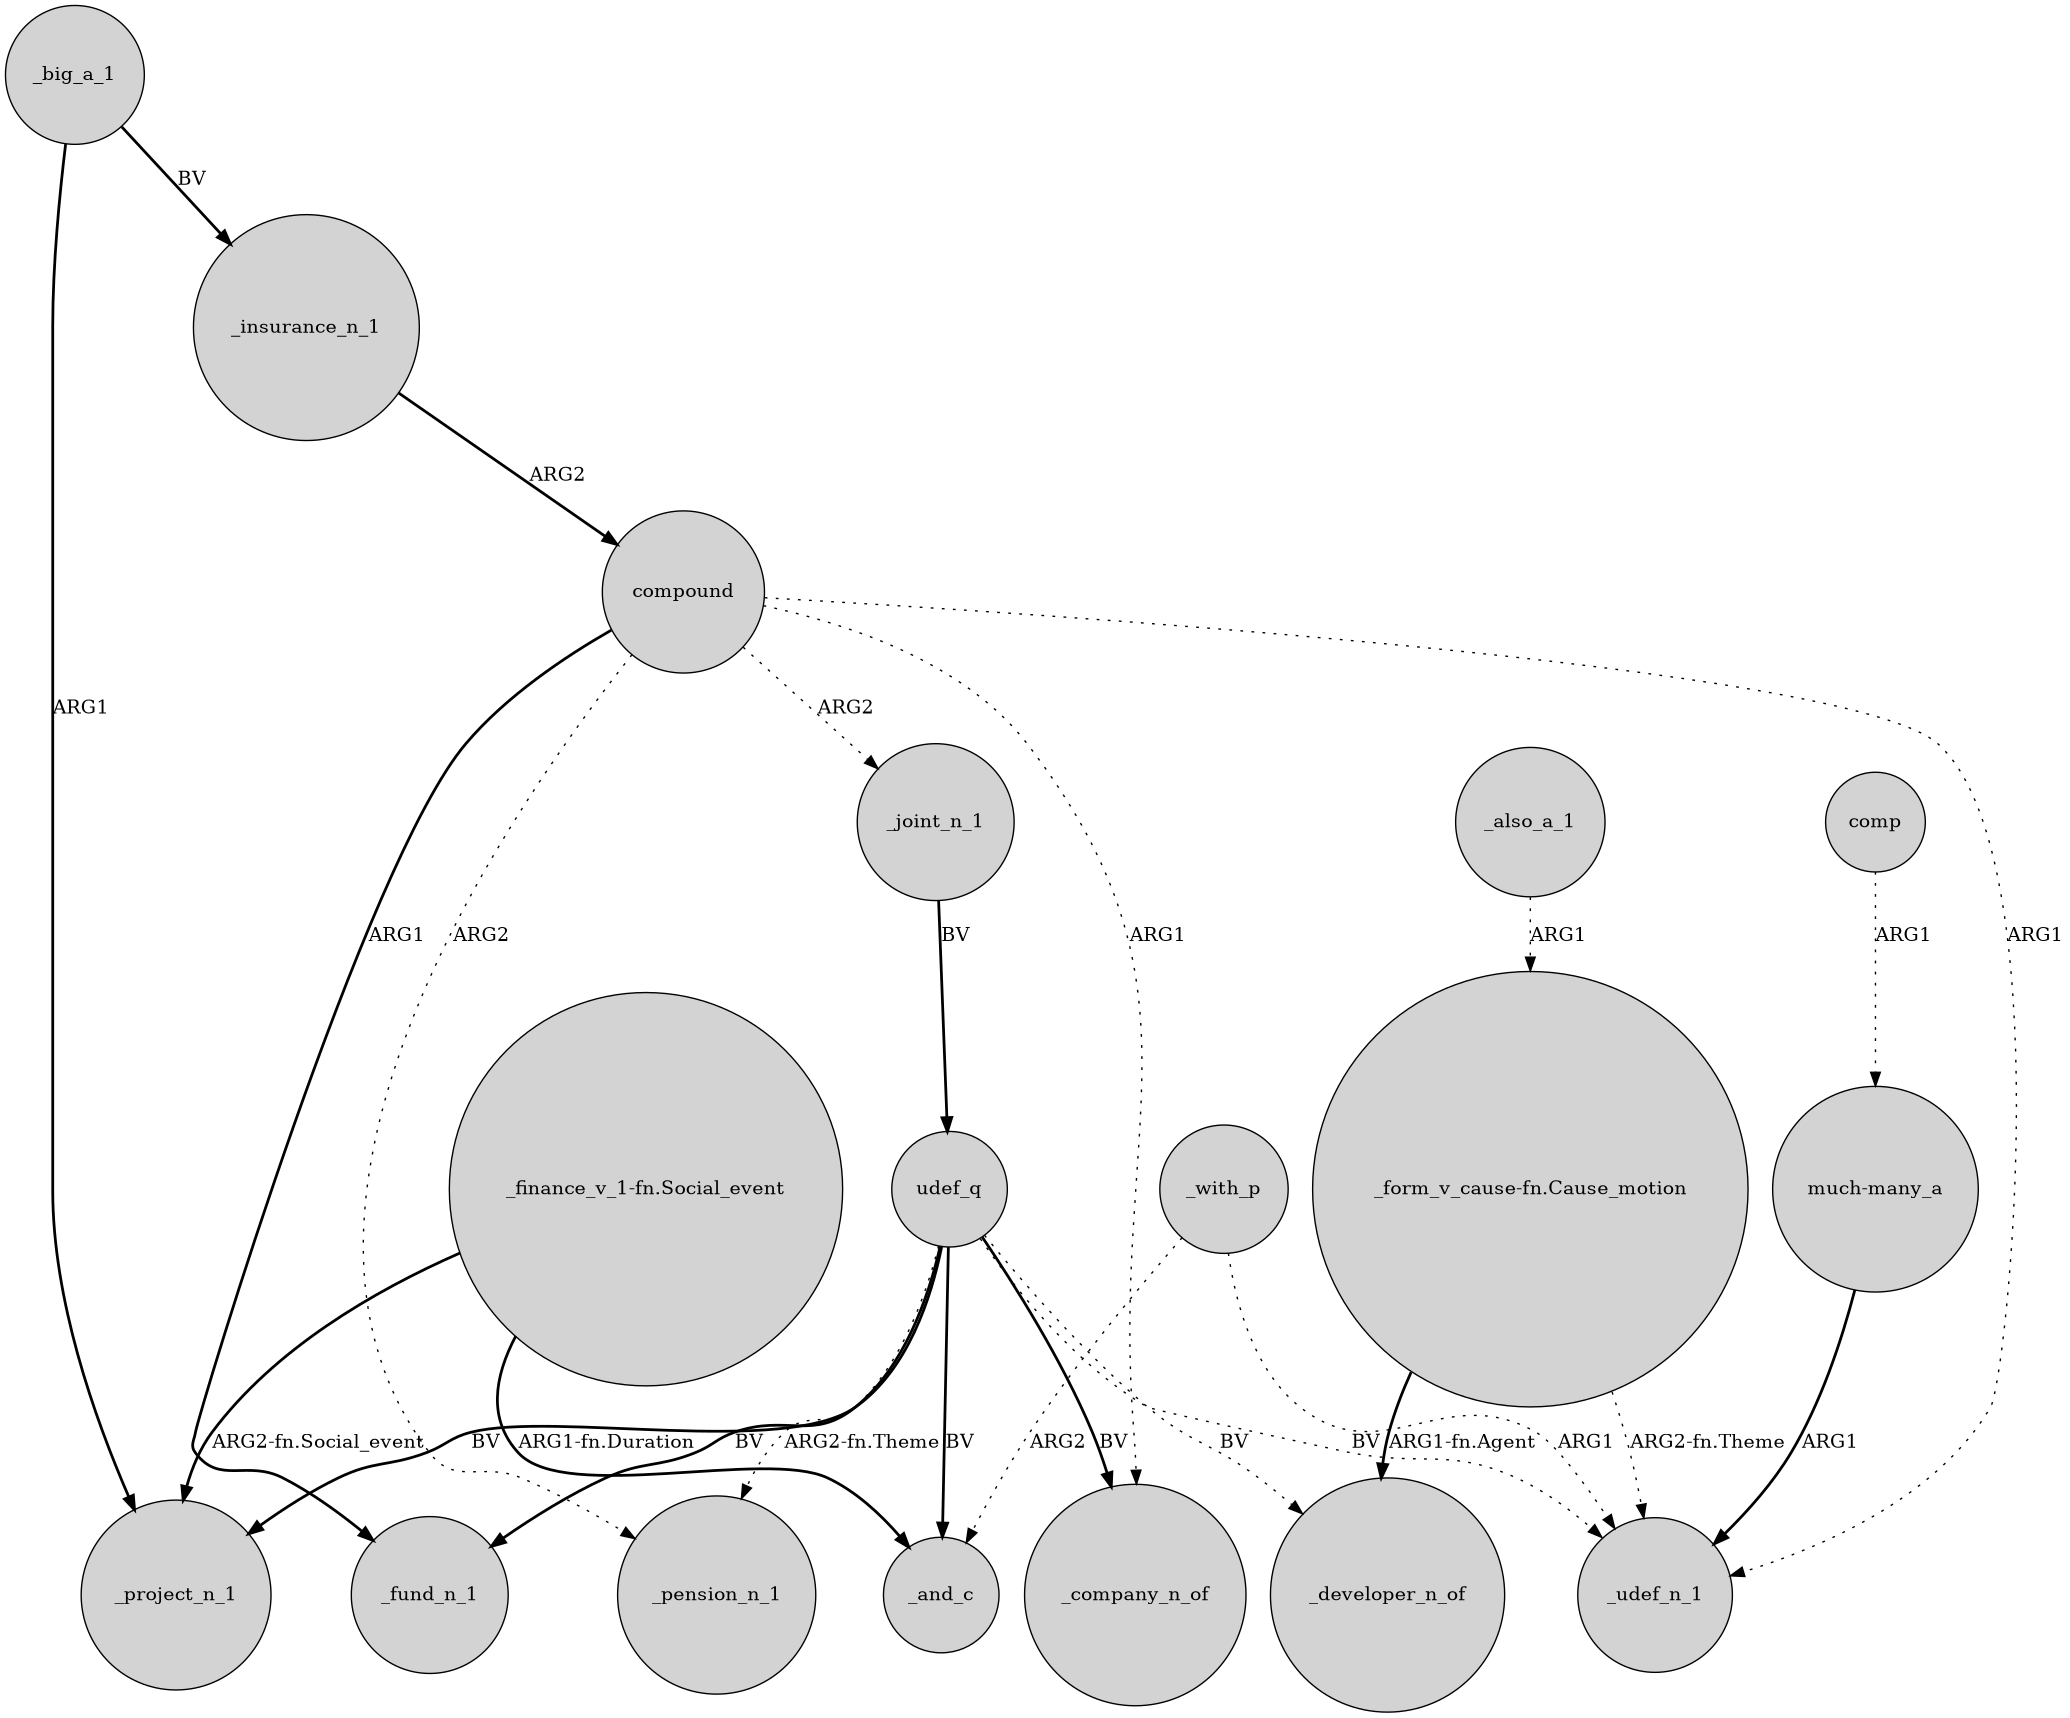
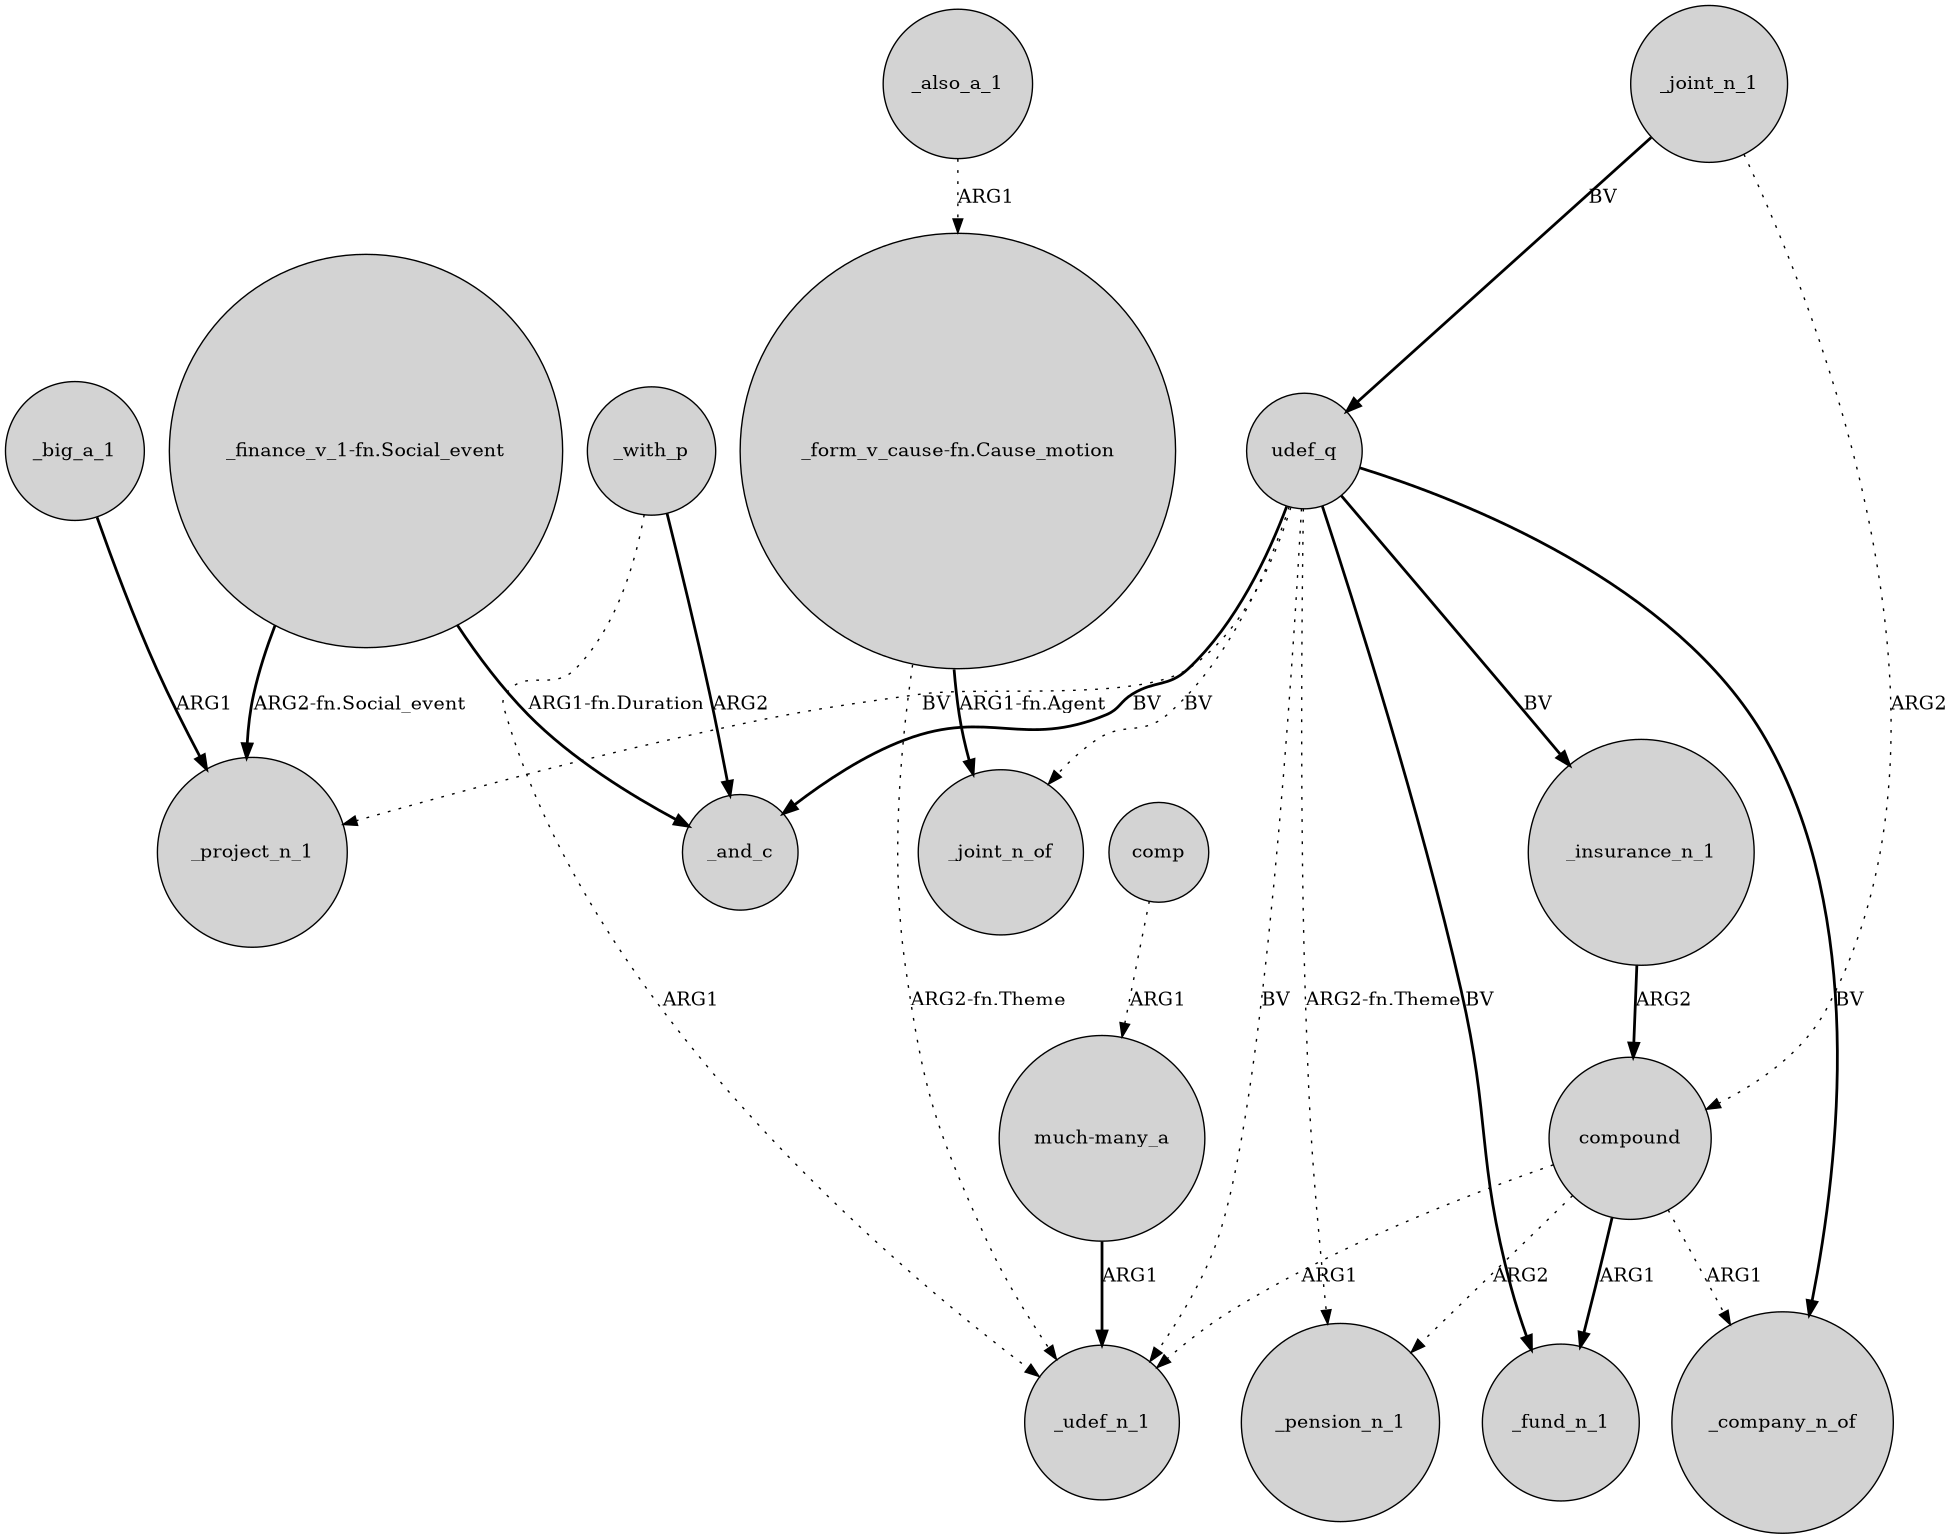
  digraph {
    node [shape=circle style=filled]
    edge [style=bold]
    udef_q
    _project_n_1
    _insurance_n_1
-   _developer_n_of
+   _developer_n_of [label=_joint_n_of]
    _fund_n_1
    _company_n_of
    n7 [label=_udef_n_1]
    _and_c
    _pension_n_1
    compound
    _joint_n_1
    "_form_v_cause-fn.Cause_motion"
    "_finance_v_1-fn.Social_event"
    _with_p
    _big_a_1
    comp
    "much-many_a"
    _also_a_1
-   udef_q -> _project_n_1 [label=BV]
-   _big_a_1 -> _insurance_n_1 [label=BV]
+   udef_q -> _project_n_1 [label=BV style=dotted]
+   udef_q -> _insurance_n_1 [label=BV]
    udef_q -> _developer_n_of [label=BV style=dotted]
    udef_q -> _fund_n_1 [label=BV]
    udef_q -> _company_n_of [label=BV]
    udef_q -> n7 [label=BV style=dotted]
    udef_q -> _and_c [label=BV]
    udef_q -> _pension_n_1 [label="ARG2-fn.Theme" style=dotted]
    _insurance_n_1 -> compound [label=ARG2]
    compound -> _fund_n_1 [label=ARG1]
    compound -> _company_n_of [label=ARG1 style=dotted]
    compound -> n7 [label=ARG1 style=dotted]
    compound -> _pension_n_1 [label=ARG2 style=dotted]
-   compound -> _joint_n_1 [label=ARG2 style=dotted]
+   _joint_n_1 -> compound [label=ARG2 style=dotted]
    _joint_n_1 -> udef_q [label=BV]
    "_form_v_cause-fn.Cause_motion" -> _developer_n_of [label="ARG1-fn.Agent"]
    "_form_v_cause-fn.Cause_motion" -> n7 [label="ARG2-fn.Theme" style=dotted]
    "_finance_v_1-fn.Social_event" -> _project_n_1 [label="ARG2-fn.Social_event"]
    "_finance_v_1-fn.Social_event" -> _and_c [label="ARG1-fn.Duration"]
    _with_p -> n7 [label=ARG1 style=dotted]
-   _with_p -> _and_c [label=ARG2 style=dotted]
+   _with_p -> _and_c [label=ARG2]
    _big_a_1 -> _project_n_1 [label=ARG1]
    comp -> "much-many_a" [label=ARG1 style=dotted]
    "much-many_a" -> n7 [label=ARG1]
    _also_a_1 -> "_form_v_cause-fn.Cause_motion" [label=ARG1 style=dotted]
  }
